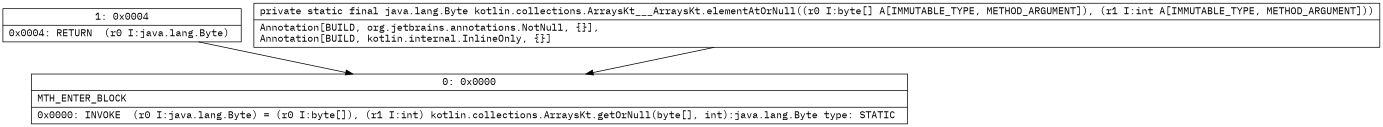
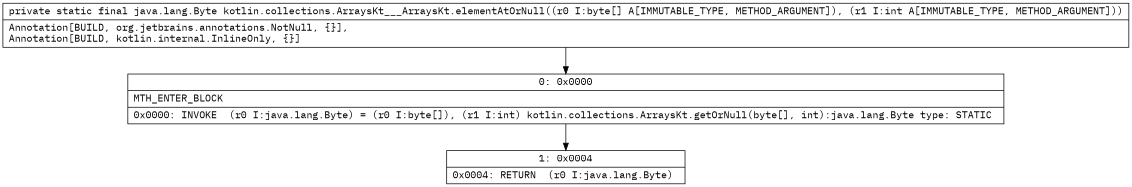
  digraph {
    fontname="IBM Plex Mono"
    node [shape=record fontname="IBM Plex Mono"]
    edge [fontname="IBM Plex Mono"]
    n1 [label="{0\:\ 0x0000|MTH_ENTER_BLOCK\l|0x0000: INVOKE  (r0 I:java.lang.Byte) = (r0 I:byte[]), (r1 I:int) kotlin.collections.ArraysKt.getOrNull(byte[], int):java.lang.Byte type: STATIC \l}"]
    n2 [label="{1\:\ 0x0004|0x0004: RETURN  (r0 I:java.lang.Byte) \l}"]
    n3 [label="{private static final java.lang.Byte kotlin.collections.ArraysKt___ArraysKt.elementAtOrNull((r0 I:byte[] A[IMMUTABLE_TYPE, METHOD_ARGUMENT]), (r1 I:int A[IMMUTABLE_TYPE, METHOD_ARGUMENT]))  | Annotation[BUILD, org.jetbrains.annotations.NotNull, \{\}], \lAnnotation[BUILD, kotlin.internal.InlineOnly, \{\}]\l}"]
-   n2 -> n1
+   n1 -> n2
    n3 -> n1
  }
